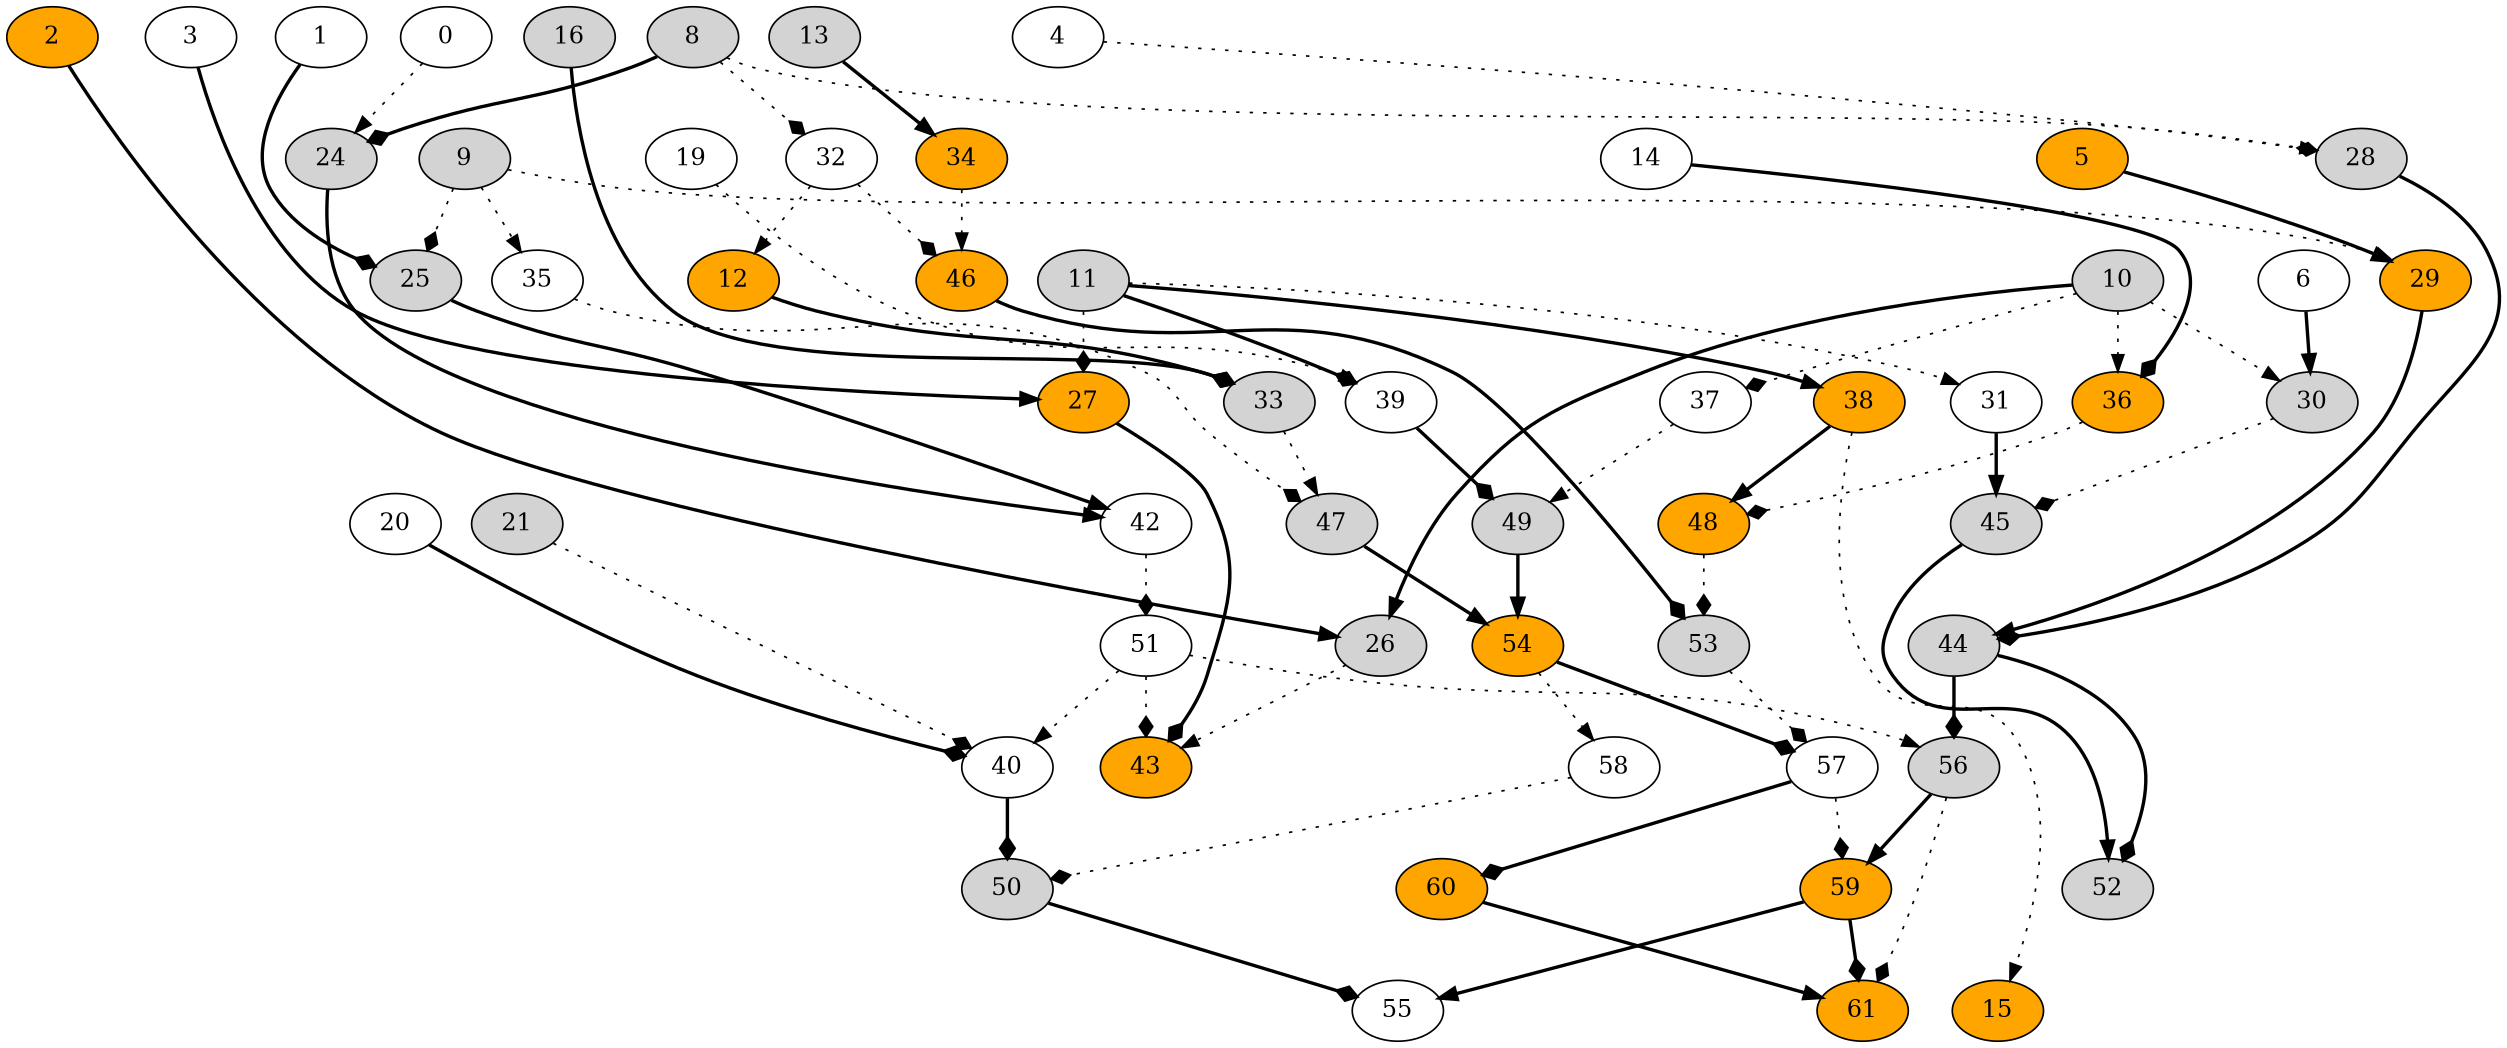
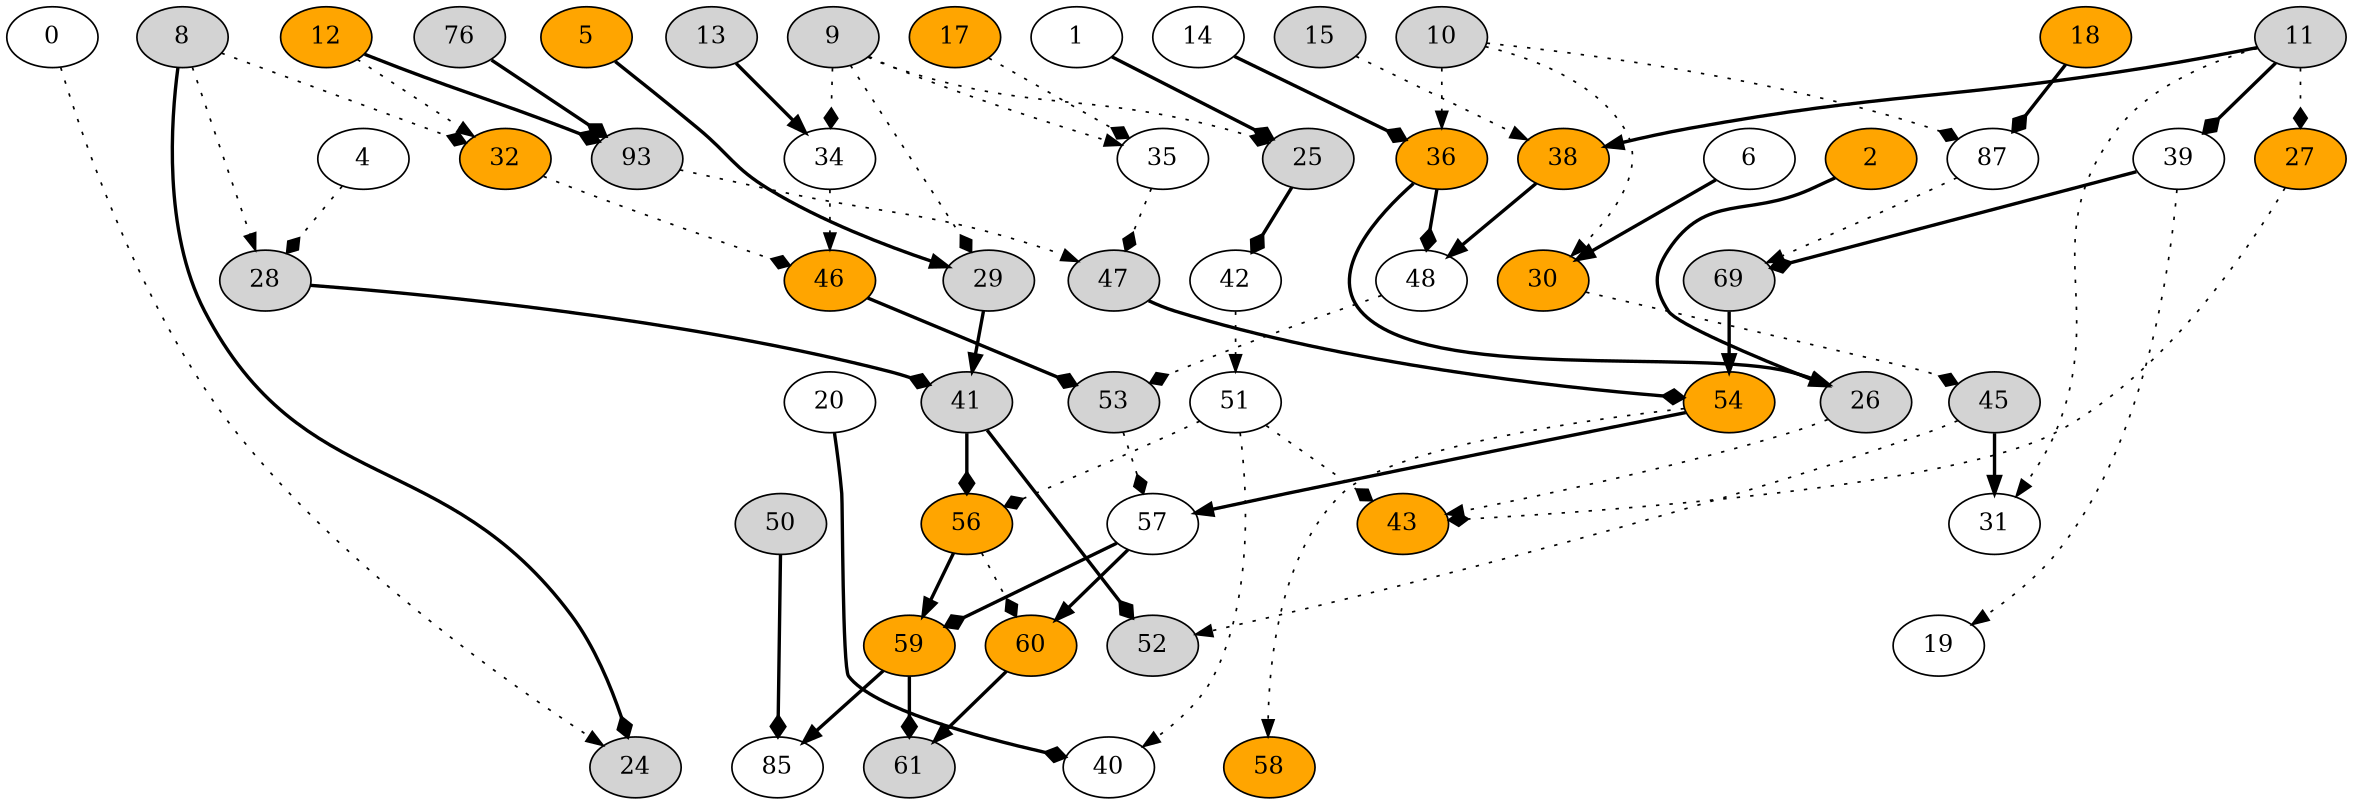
  digraph {
    node [fillcolor=lightgrey style=filled]
    edge [arrowhead=diamond style=dotted weight=0]
    0 [fillcolor=white]
    24
    42 [fillcolor=white]
    51 [fillcolor=white]
    43 [fillcolor=orange]
    40 [fillcolor=white]
-   56
+   56 [fillcolor=orange]
    1 [fillcolor=white]
    25
    2 [fillcolor=orange]
    26
-   3 [fillcolor=white]
    27 [fillcolor=orange]
    4 [fillcolor=white]
    28
-   44
+   44 [label=41]
    52
    5 [fillcolor=orange]
-   29 [fillcolor=orange]
+   29
    6 [fillcolor=white]
-   30
+   30 [fillcolor=orange]
    45
    31 [fillcolor=white]
    8
-   32 [fillcolor=white]
+   32 [fillcolor=orange]
    46 [fillcolor=orange]
-   33
+   33 [label=93]
    47
    53
    54 [fillcolor=orange]
    57 [fillcolor=white]
-   58 [fillcolor=white]
+   58 [fillcolor=orange]
    9
-   34 [fillcolor=orange]
+   34 [fillcolor=white]
    35 [fillcolor=white]
    10
    36 [fillcolor=orange]
-   37 [fillcolor=white]
-   48 [fillcolor=orange]
-   49
+   37 [fillcolor=white label=87]
+   48 [fillcolor=white]
+   49 [label=69]
    11
    38 [fillcolor=orange]
    39 [fillcolor=white]
    12 [fillcolor=orange]
    13
    14 [fillcolor=white]
-   15 [fillcolor=orange]
-   16
+   15
+   16 [label=76]
+   17 [fillcolor=orange]
+   18 [fillcolor=orange]
    19 [fillcolor=white]
    20 [fillcolor=white]
    50
-   55 [fillcolor=white]
-   21
+   55 [fillcolor=white label=85]
    59 [fillcolor=orange]
    60 [fillcolor=orange]
-   61 [fillcolor=orange]
+   61
    0 -> 24 [arrowhead=normal]
-   24 -> 42 [arrowhead=normal style=bold]
-   42 -> 51 [weight=6]
+   42 -> 51 [arrowhead=normal weight=6]
    51 -> 43 [weight=1]
    51 -> 40 [arrowhead=normal]
-   51 -> 56 [arrowhead=normal weight=1]
-   40 -> 50 [style=bold weight=1]
+   51 -> 56 [weight=1]
    56 -> 59 [arrowhead=normal style=bold]
-   56 -> 61 [weight=2]
+   56 -> 60 [weight=2]
    1 -> 25 [style=bold]
-   25 -> 42 [arrowhead=normal style=bold]
+   25 -> 42 [style=bold]
    2 -> 26 [arrowhead=normal style=bold]
    26 -> 43 [arrowhead=normal]
-   3 -> 27 [arrowhead=normal style=bold]
-   27 -> 43 [style=bold]
+   27 -> 43
    4 -> 28
    28 -> 44 [style=bold]
    44 -> 56 [style=bold weight=2]
    44 -> 52 [style=bold]
    5 -> 29 [arrowhead=normal style=bold]
    29 -> 44 [arrowhead=normal style=bold]
    6 -> 30 [arrowhead=normal style=bold]
    30 -> 45
-   45 -> 52 [arrowhead=normal style=bold]
-   31 -> 45 [arrowhead=normal style=bold weight=3]
+   45 -> 52 [arrowhead=normal]
+   45 -> 31 [arrowhead=normal style=bold weight=3]
    8 -> 24 [style=bold]
    8 -> 28 [arrowhead=normal]
    8 -> 32
    32 -> 46
    46 -> 53 [style=bold]
    33 -> 47 [arrowhead=normal]
-   47 -> 54 [arrowhead=normal style=bold weight=2]
+   47 -> 54 [style=bold weight=2]
    53 -> 57
-   54 -> 57 [style=bold]
+   54 -> 57 [arrowhead=normal style=bold]
    54 -> 58 [arrowhead=normal]
-   57 -> 59 [weight=2]
-   57 -> 60 [style=bold]
-   58 -> 50
+   57 -> 59 [style=bold weight=2]
+   57 -> 60 [arrowhead=normal style=bold]
    9 -> 25
-   9 -> 29 [arrowhead=normal]
+   9 -> 29
+   9 -> 34
    9 -> 35 [arrowhead=normal]
    34 -> 46 [arrowhead=normal weight=1]
    35 -> 47
-   10 -> 26 [arrowhead=normal style=bold]
+   36 -> 26 [arrowhead=normal style=bold]
    10 -> 30 [arrowhead=normal]
    10 -> 36 [arrowhead=normal weight=2]
    10 -> 37
-   36 -> 48
+   36 -> 48 [style=bold]
    37 -> 49 [arrowhead=normal]
    48 -> 53 [weight=3]
    49 -> 54 [arrowhead=normal style=bold weight=5]
    11 -> 27 [weight=1]
    11 -> 31 [arrowhead=normal]
    11 -> 38 [arrowhead=normal style=bold]
    11 -> 39 [style=bold]
    38 -> 48 [arrowhead=normal style=bold]
    39 -> 49 [style=bold]
-   32 -> 12 [arrowhead=normal]
+   12 -> 32 [arrowhead=normal]
    12 -> 33 [style=bold]
    13 -> 34 [arrowhead=normal style=bold]
    14 -> 36 [style=bold]
-   38 -> 15 [arrowhead=normal]
+   15 -> 38 [arrowhead=normal]
    16 -> 33 [style=bold]
-   19 -> 39 [arrowhead=normal]
+   17 -> 35
+   18 -> 37 [style=bold]
+   39 -> 19 [arrowhead=normal]
    20 -> 40 [style=bold]
    50 -> 55 [style=bold]
-   21 -> 40
    59 -> 55 [arrowhead=normal style=bold]
    59 -> 61 [style=bold weight=2]
    60 -> 61 [arrowhead=normal style=bold]
  }
